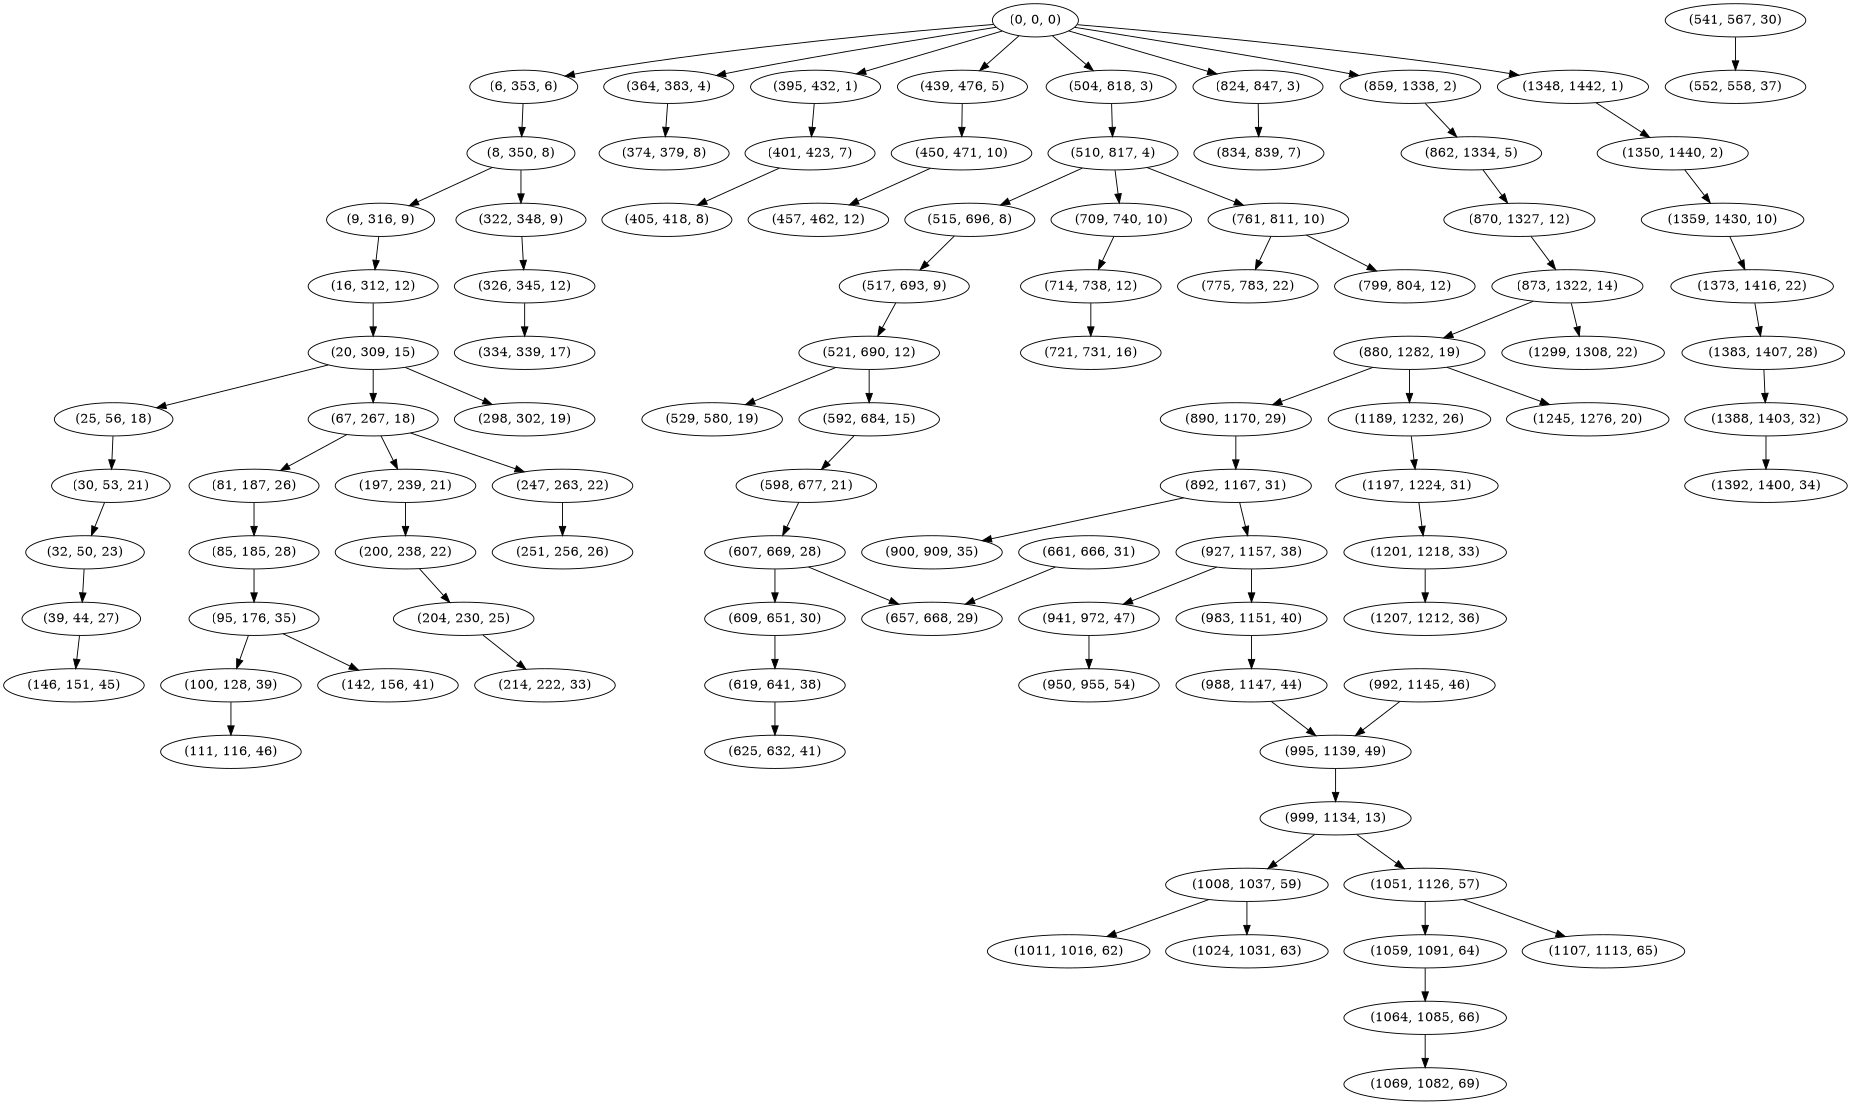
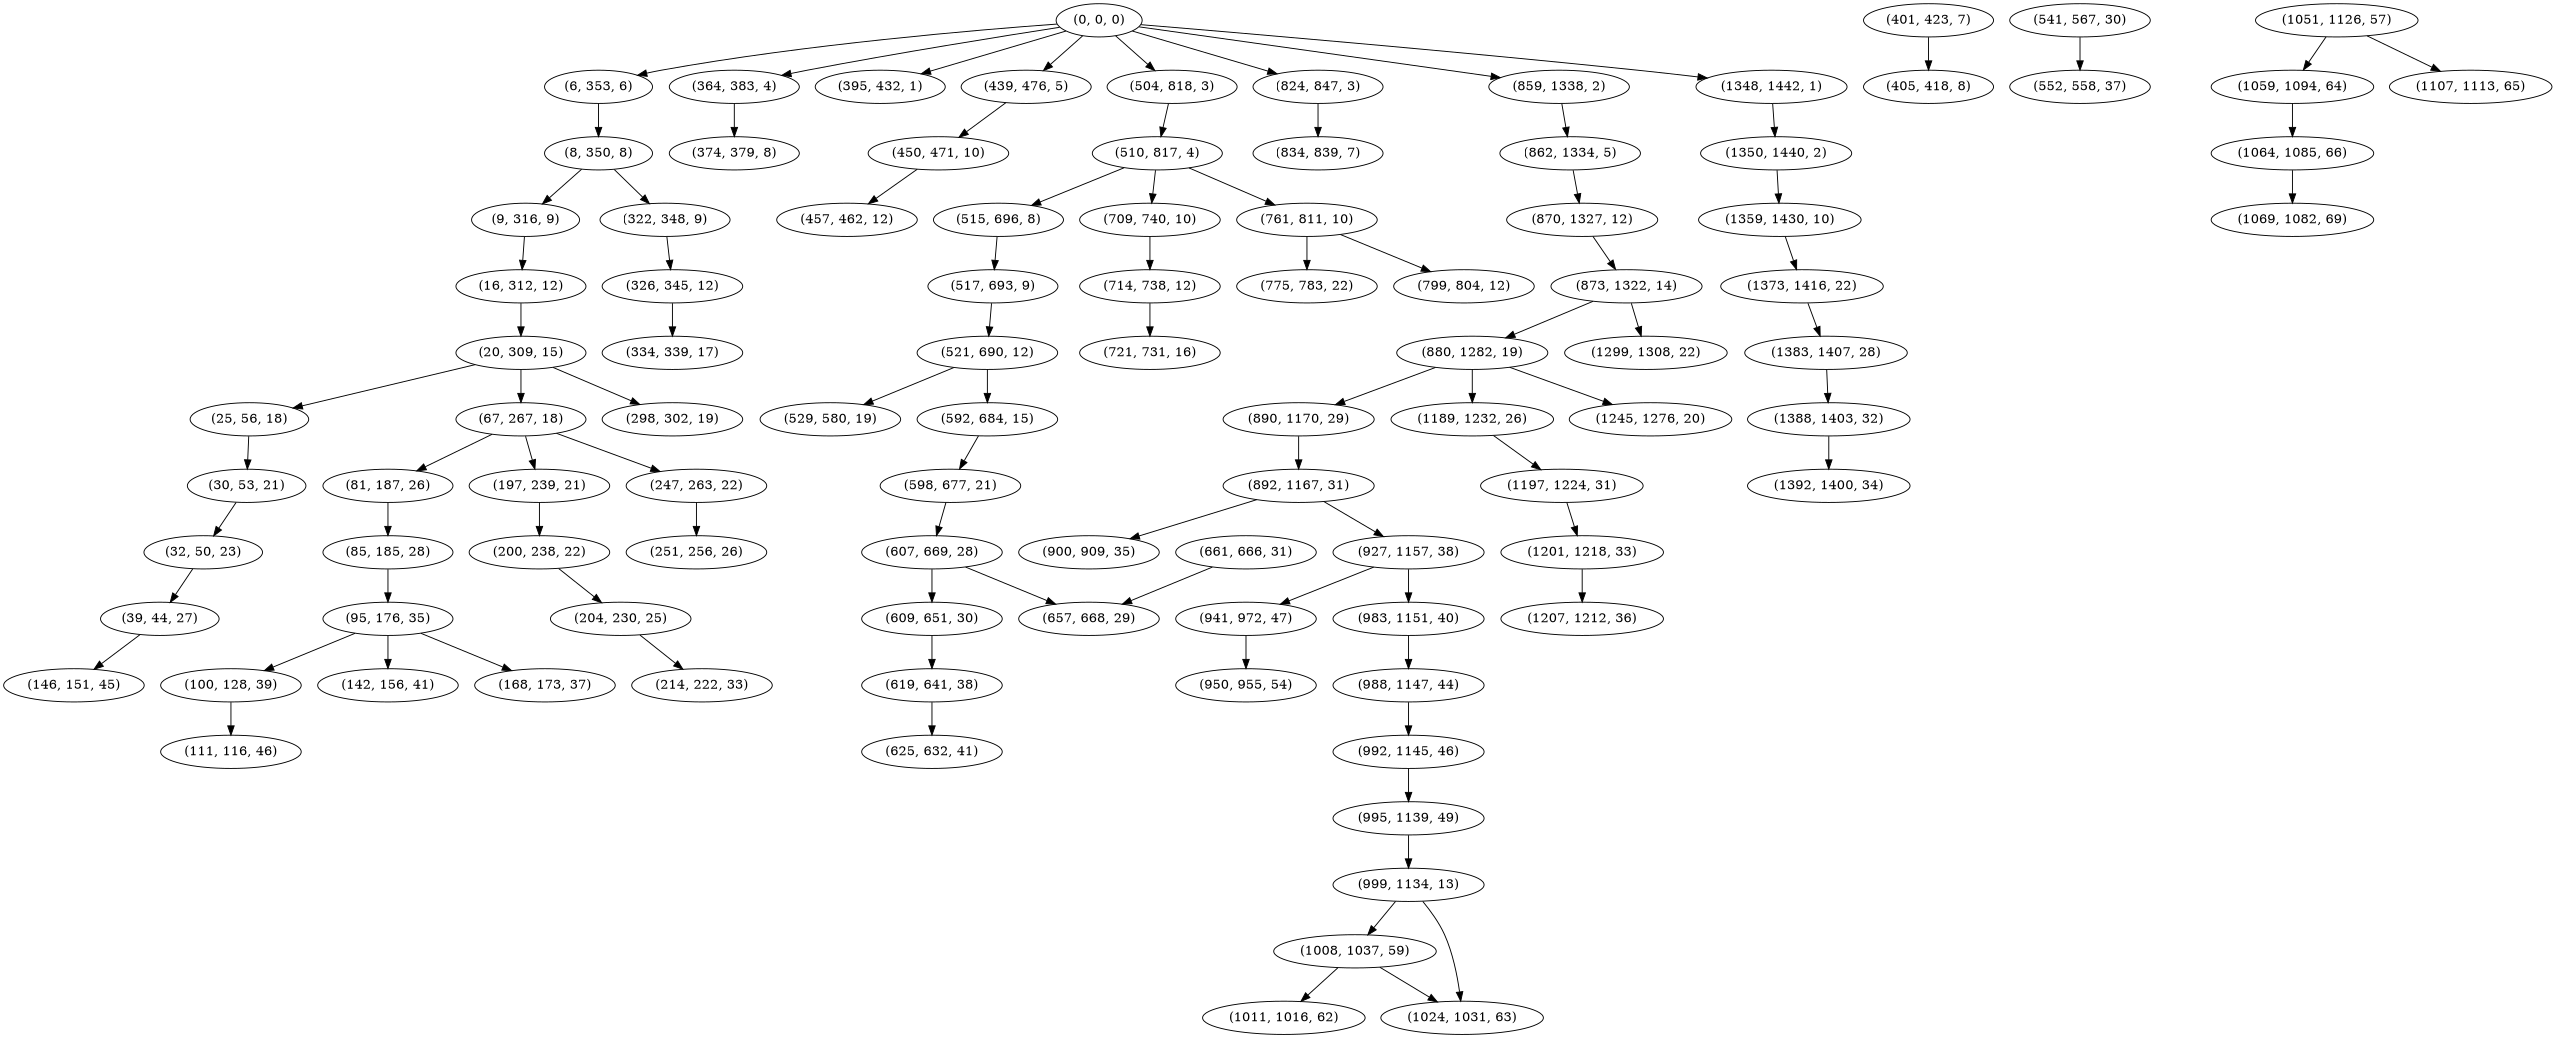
  digraph {
    "(0, 0, 0)"
    "(6, 353, 6)"
    n3 [label="(364, 383, 4)"]
    "(395, 432, 1)"
    "(439, 476, 5)"
    "(504, 818, 3)"
    "(824, 847, 3)"
    "(859, 1338, 2)"
    "(1348, 1442, 1)"
    "(8, 350, 8)"
    "(374, 379, 8)"
    "(401, 423, 7)"
    "(450, 471, 10)"
    "(510, 817, 4)"
    "(834, 839, 7)"
    "(862, 1334, 5)"
    "(1350, 1440, 2)"
    "(9, 316, 9)"
    "(322, 348, 9)"
    "(16, 312, 12)"
    "(326, 345, 12)"
    "(20, 309, 15)"
    "(25, 56, 18)"
    "(67, 267, 18)"
    n25 [label="(298, 302, 19)"]
    "(30, 53, 21)"
    "(81, 187, 26)"
    "(197, 239, 21)"
    "(247, 263, 22)"
    "(32, 50, 23)"
    "(39, 44, 27)"
    "(146, 151, 45)"
    "(85, 185, 28)"
    "(200, 238, 22)"
    "(251, 256, 26)"
    "(95, 176, 35)"
    "(100, 128, 39)"
    "(142, 156, 41)"
+   "(168, 173, 37)"
    "(111, 116, 46)"
    "(204, 230, 25)"
    "(214, 222, 33)"
    "(334, 339, 17)"
    "(405, 418, 8)"
    "(457, 462, 12)"
    "(515, 696, 8)"
    "(709, 740, 10)"
    "(761, 811, 10)"
    "(517, 693, 9)"
    "(714, 738, 12)"
    "(775, 783, 22)"
    "(799, 804, 12)"
    "(521, 690, 12)"
    "(529, 580, 19)"
    "(592, 684, 15)"
    "(598, 677, 21)"
    "(541, 567, 30)"
    "(552, 558, 37)"
    "(607, 669, 28)"
    "(609, 651, 30)"
    "(657, 668, 29)"
    "(619, 641, 38)"
    "(625, 632, 41)"
    "(661, 666, 31)"
    "(721, 731, 16)"
    "(870, 1327, 12)"
    "(873, 1322, 14)"
    "(880, 1282, 19)"
    "(1299, 1308, 22)"
    "(890, 1170, 29)"
    "(1189, 1232, 26)"
    "(1245, 1276, 20)"
    "(892, 1167, 31)"
    "(1197, 1224, 31)"
    "(900, 909, 35)"
    "(927, 1157, 38)"
    "(941, 972, 47)"
    "(983, 1151, 40)"
    "(950, 955, 54)"
    "(988, 1147, 44)"
    "(992, 1145, 46)"
    "(995, 1139, 49)"
    n83 [label="(999, 1134, 13)"]
    "(1008, 1037, 59)"
    "(1051, 1126, 57)"
    "(1011, 1016, 62)"
    "(1024, 1031, 63)"
-   "(1059, 1091, 64)"
+   "(1059, 1091, 64)" [label="(1059, 1094, 64)"]
    "(1107, 1113, 65)"
    "(1064, 1085, 66)"
    "(1069, 1082, 69)"
    "(1201, 1218, 33)"
    "(1207, 1212, 36)"
    "(1359, 1430, 10)"
    "(1373, 1416, 22)"
    "(1383, 1407, 28)"
    "(1388, 1403, 32)"
    "(1392, 1400, 34)"
    "(0, 0, 0)" -> "(6, 353, 6)"
    "(0, 0, 0)" -> n3
    "(0, 0, 0)" -> "(395, 432, 1)"
    "(0, 0, 0)" -> "(439, 476, 5)"
    "(0, 0, 0)" -> "(504, 818, 3)"
    "(0, 0, 0)" -> "(824, 847, 3)"
    "(0, 0, 0)" -> "(859, 1338, 2)"
    "(0, 0, 0)" -> "(1348, 1442, 1)"
    "(6, 353, 6)" -> "(8, 350, 8)"
    n3 -> "(374, 379, 8)"
-   "(395, 432, 1)" -> "(401, 423, 7)"
    "(439, 476, 5)" -> "(450, 471, 10)"
    "(504, 818, 3)" -> "(510, 817, 4)"
    "(824, 847, 3)" -> "(834, 839, 7)"
    "(859, 1338, 2)" -> "(862, 1334, 5)"
    "(1348, 1442, 1)" -> "(1350, 1440, 2)"
    "(8, 350, 8)" -> "(9, 316, 9)"
    "(8, 350, 8)" -> "(322, 348, 9)"
    "(401, 423, 7)" -> "(405, 418, 8)"
    "(450, 471, 10)" -> "(457, 462, 12)"
    "(510, 817, 4)" -> "(515, 696, 8)"
    "(510, 817, 4)" -> "(709, 740, 10)"
    "(510, 817, 4)" -> "(761, 811, 10)"
    "(862, 1334, 5)" -> "(870, 1327, 12)"
    "(1350, 1440, 2)" -> "(1359, 1430, 10)"
    "(9, 316, 9)" -> "(16, 312, 12)"
    "(322, 348, 9)" -> "(326, 345, 12)"
    "(16, 312, 12)" -> "(20, 309, 15)"
    "(326, 345, 12)" -> "(334, 339, 17)"
    "(20, 309, 15)" -> "(25, 56, 18)"
    "(20, 309, 15)" -> "(67, 267, 18)"
    "(20, 309, 15)" -> n25
    "(25, 56, 18)" -> "(30, 53, 21)"
    "(67, 267, 18)" -> "(81, 187, 26)"
    "(67, 267, 18)" -> "(197, 239, 21)"
    "(67, 267, 18)" -> "(247, 263, 22)"
    "(30, 53, 21)" -> "(32, 50, 23)"
    "(81, 187, 26)" -> "(85, 185, 28)"
    "(197, 239, 21)" -> "(200, 238, 22)"
    "(247, 263, 22)" -> "(251, 256, 26)"
    "(32, 50, 23)" -> "(39, 44, 27)"
    "(39, 44, 27)" -> "(146, 151, 45)"
    "(85, 185, 28)" -> "(95, 176, 35)"
    "(200, 238, 22)" -> "(204, 230, 25)"
    "(95, 176, 35)" -> "(100, 128, 39)"
    "(95, 176, 35)" -> "(142, 156, 41)"
+   "(95, 176, 35)" -> "(168, 173, 37)"
    "(100, 128, 39)" -> "(111, 116, 46)"
    "(204, 230, 25)" -> "(214, 222, 33)"
    "(515, 696, 8)" -> "(517, 693, 9)"
    "(709, 740, 10)" -> "(714, 738, 12)"
    "(761, 811, 10)" -> "(775, 783, 22)"
    "(761, 811, 10)" -> "(799, 804, 12)"
    "(517, 693, 9)" -> "(521, 690, 12)"
    "(714, 738, 12)" -> "(721, 731, 16)"
    "(521, 690, 12)" -> "(529, 580, 19)"
    "(521, 690, 12)" -> "(592, 684, 15)"
    "(592, 684, 15)" -> "(598, 677, 21)"
    "(598, 677, 21)" -> "(607, 669, 28)"
    "(541, 567, 30)" -> "(552, 558, 37)"
    "(607, 669, 28)" -> "(609, 651, 30)"
    "(607, 669, 28)" -> "(657, 668, 29)"
    "(609, 651, 30)" -> "(619, 641, 38)"
    "(619, 641, 38)" -> "(625, 632, 41)"
    "(661, 666, 31)" -> "(657, 668, 29)"
    "(870, 1327, 12)" -> "(873, 1322, 14)"
    "(873, 1322, 14)" -> "(880, 1282, 19)"
    "(873, 1322, 14)" -> "(1299, 1308, 22)"
    "(880, 1282, 19)" -> "(890, 1170, 29)"
    "(880, 1282, 19)" -> "(1189, 1232, 26)"
    "(880, 1282, 19)" -> "(1245, 1276, 20)"
    "(890, 1170, 29)" -> "(892, 1167, 31)"
    "(1189, 1232, 26)" -> "(1197, 1224, 31)"
    "(892, 1167, 31)" -> "(900, 909, 35)"
    "(892, 1167, 31)" -> "(927, 1157, 38)"
    "(1197, 1224, 31)" -> "(1201, 1218, 33)"
    "(927, 1157, 38)" -> "(941, 972, 47)"
    "(927, 1157, 38)" -> "(983, 1151, 40)"
    "(941, 972, 47)" -> "(950, 955, 54)"
    "(983, 1151, 40)" -> "(988, 1147, 44)"
-   "(988, 1147, 44)" -> "(995, 1139, 49)"
+   "(988, 1147, 44)" -> "(992, 1145, 46)"
    "(992, 1145, 46)" -> "(995, 1139, 49)"
    "(995, 1139, 49)" -> n83
    n83 -> "(1008, 1037, 59)"
-   n83 -> "(1051, 1126, 57)"
+   n83 -> "(1024, 1031, 63)"
    "(1008, 1037, 59)" -> "(1011, 1016, 62)"
    "(1008, 1037, 59)" -> "(1024, 1031, 63)"
    "(1051, 1126, 57)" -> "(1059, 1091, 64)"
    "(1051, 1126, 57)" -> "(1107, 1113, 65)"
    "(1059, 1091, 64)" -> "(1064, 1085, 66)"
    "(1064, 1085, 66)" -> "(1069, 1082, 69)"
    "(1201, 1218, 33)" -> "(1207, 1212, 36)"
    "(1359, 1430, 10)" -> "(1373, 1416, 22)"
    "(1373, 1416, 22)" -> "(1383, 1407, 28)"
    "(1383, 1407, 28)" -> "(1388, 1403, 32)"
    "(1388, 1403, 32)" -> "(1392, 1400, 34)"
  }
